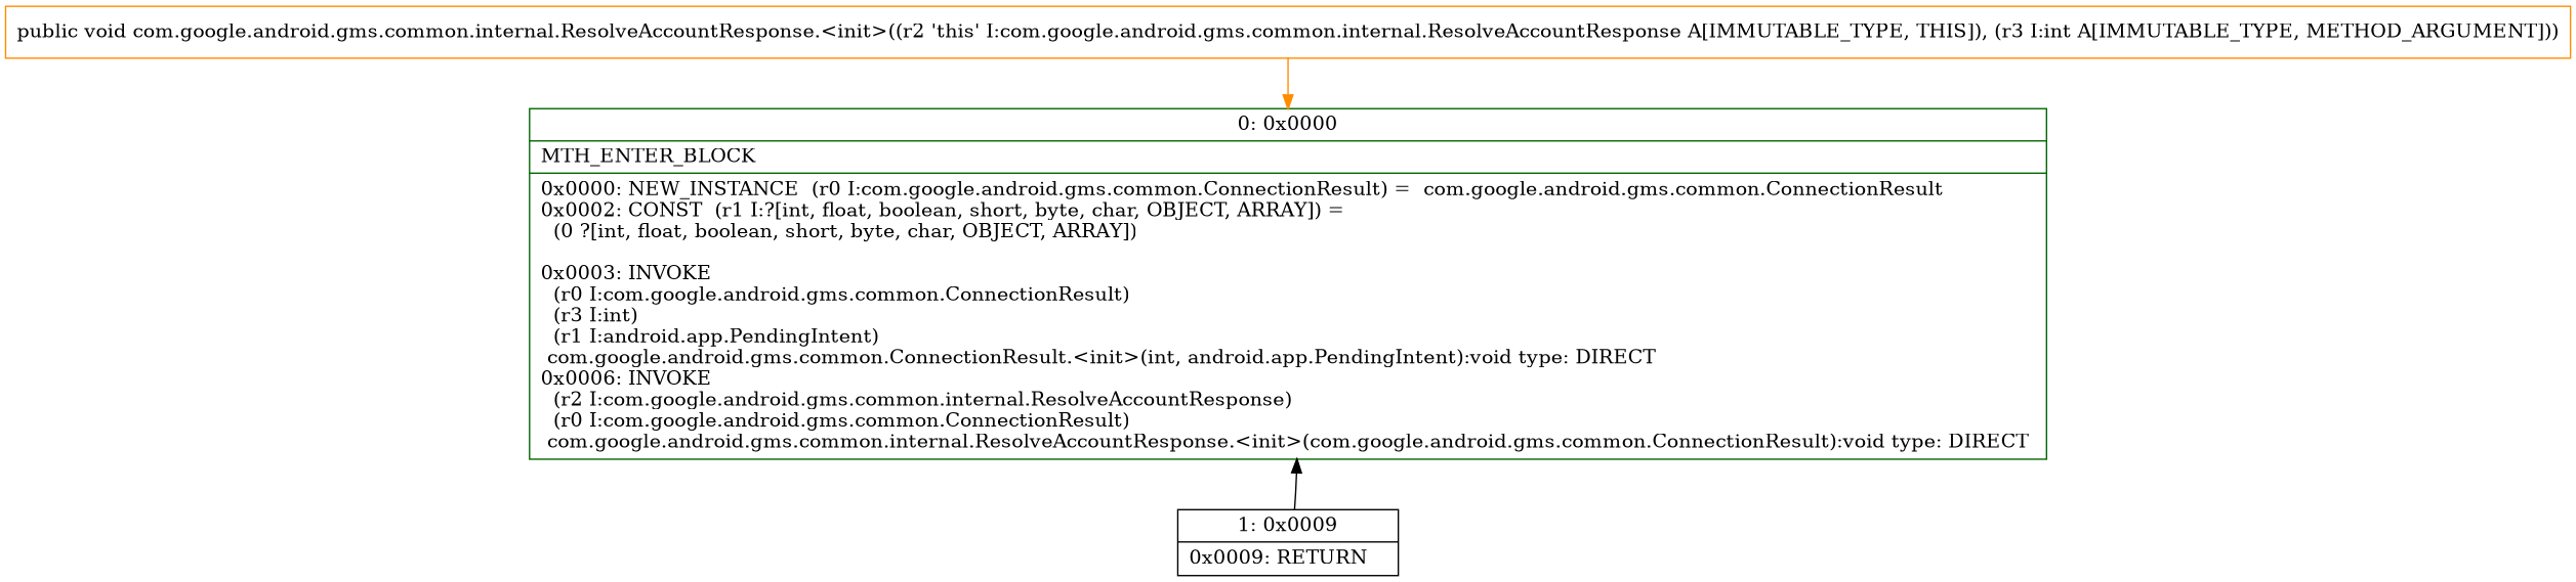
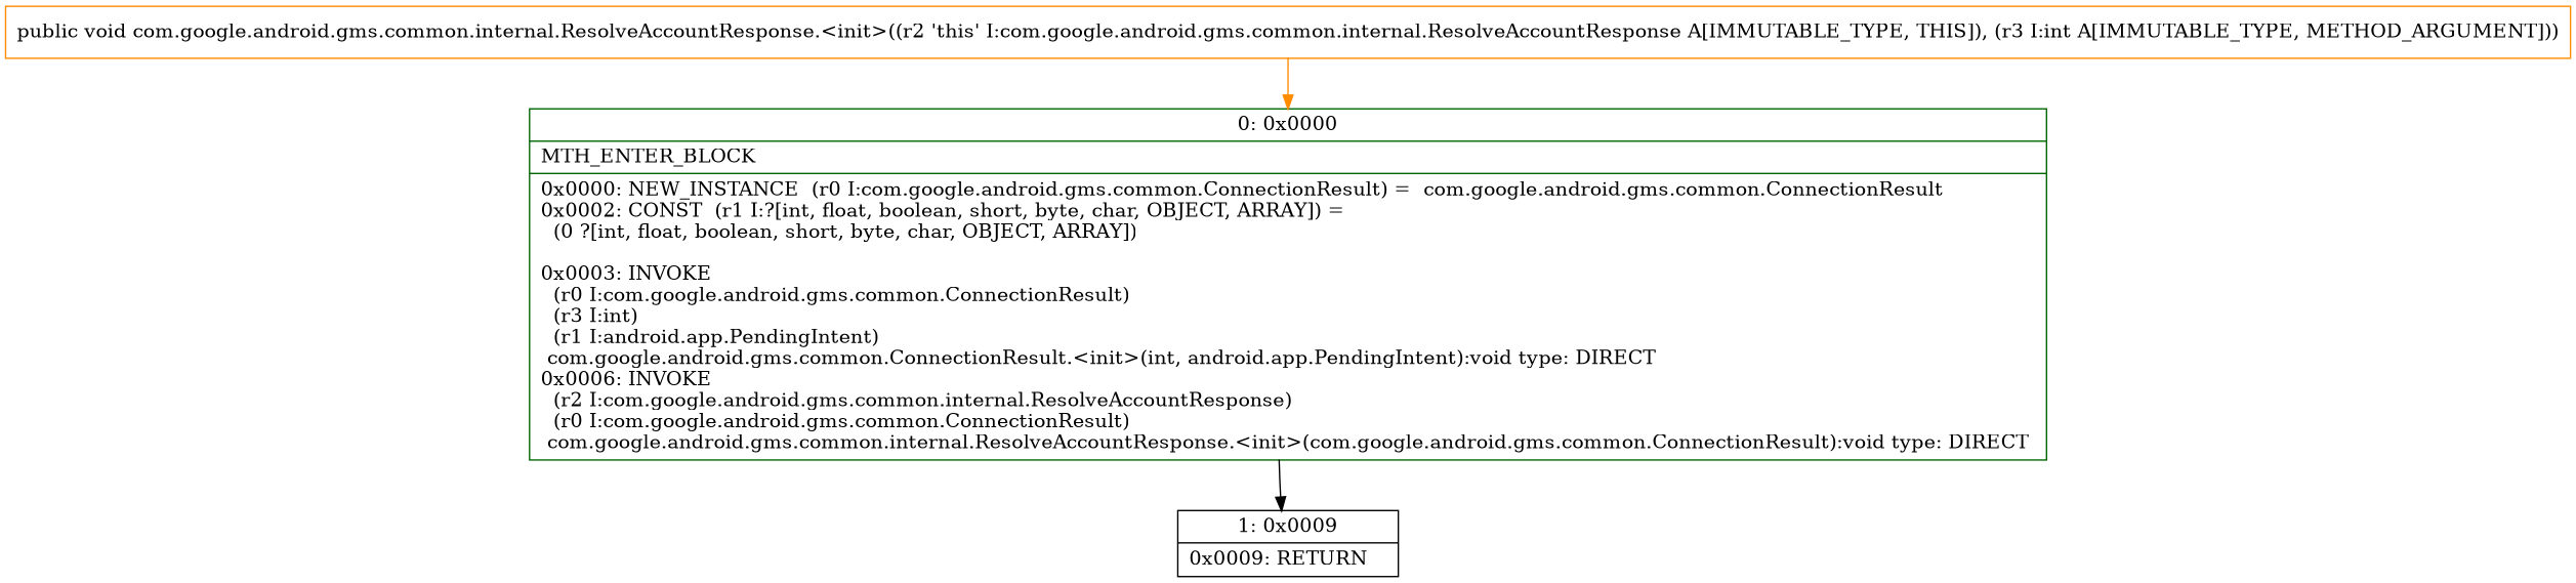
  digraph {
    node [shape=record]
    n1 [label="{0\:\ 0x0000|MTH_ENTER_BLOCK\l|0x0000: NEW_INSTANCE  (r0 I:com.google.android.gms.common.ConnectionResult) =  com.google.android.gms.common.ConnectionResult \l0x0002: CONST  (r1 I:?[int, float, boolean, short, byte, char, OBJECT, ARRAY]) = \l  (0 ?[int, float, boolean, short, byte, char, OBJECT, ARRAY])\l \l0x0003: INVOKE  \l  (r0 I:com.google.android.gms.common.ConnectionResult)\l  (r3 I:int)\l  (r1 I:android.app.PendingIntent)\l com.google.android.gms.common.ConnectionResult.\<init\>(int, android.app.PendingIntent):void type: DIRECT \l0x0006: INVOKE  \l  (r2 I:com.google.android.gms.common.internal.ResolveAccountResponse)\l  (r0 I:com.google.android.gms.common.ConnectionResult)\l com.google.android.gms.common.internal.ResolveAccountResponse.\<init\>(com.google.android.gms.common.ConnectionResult):void type: DIRECT \l}" color=darkgreen]
    n2 [label="{1\:\ 0x0009|0x0009: RETURN   \l}" color=black]
    n3 [label="{public void com.google.android.gms.common.internal.ResolveAccountResponse.\<init\>((r2 'this' I:com.google.android.gms.common.internal.ResolveAccountResponse A[IMMUTABLE_TYPE, THIS]), (r3 I:int A[IMMUTABLE_TYPE, METHOD_ARGUMENT])) }" color=darkorange]
-   n2 -> n1 [color=black]
+   n1 -> n2 [color=black]
    n3 -> n1 [color=darkorange]
  }
